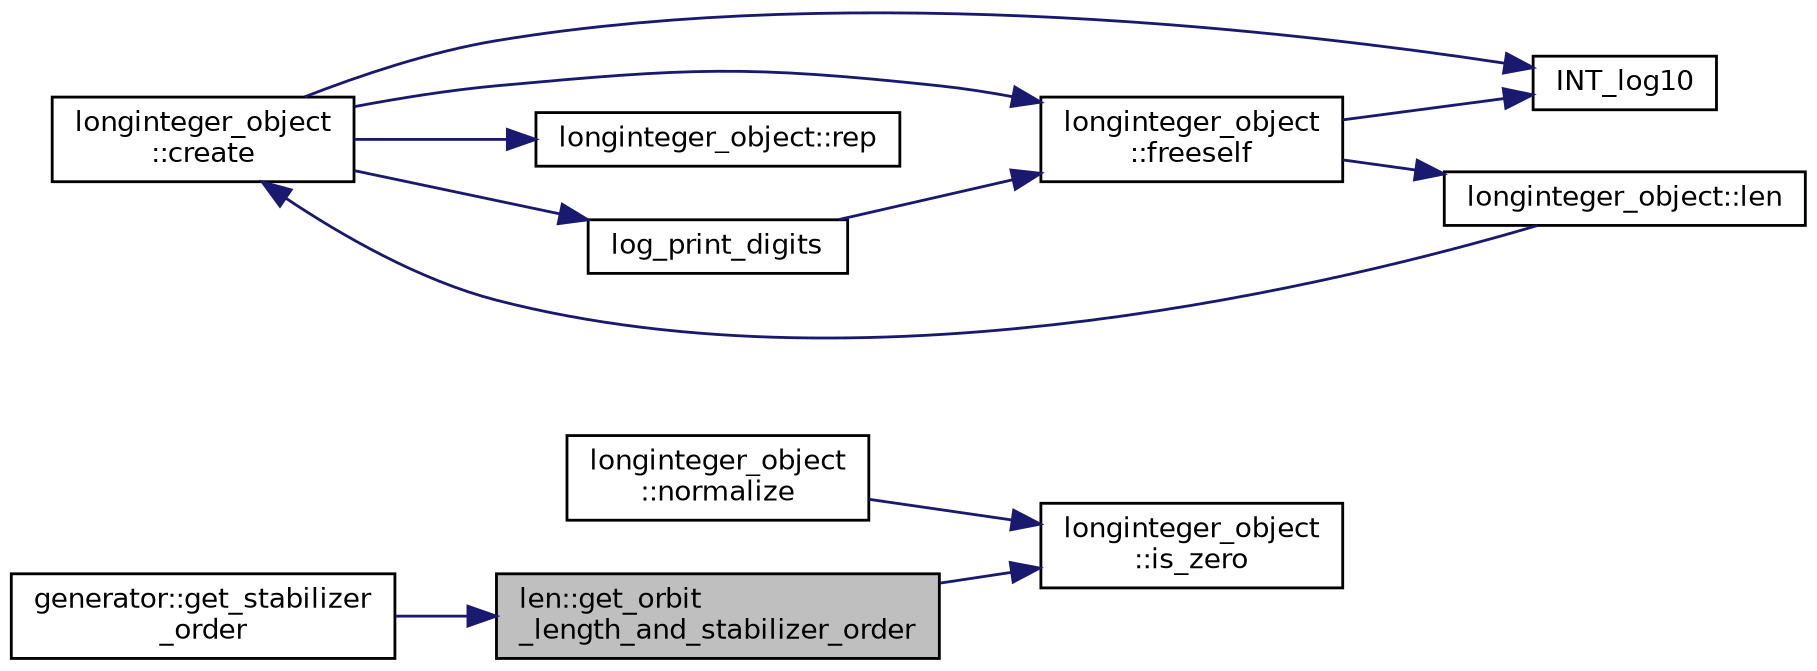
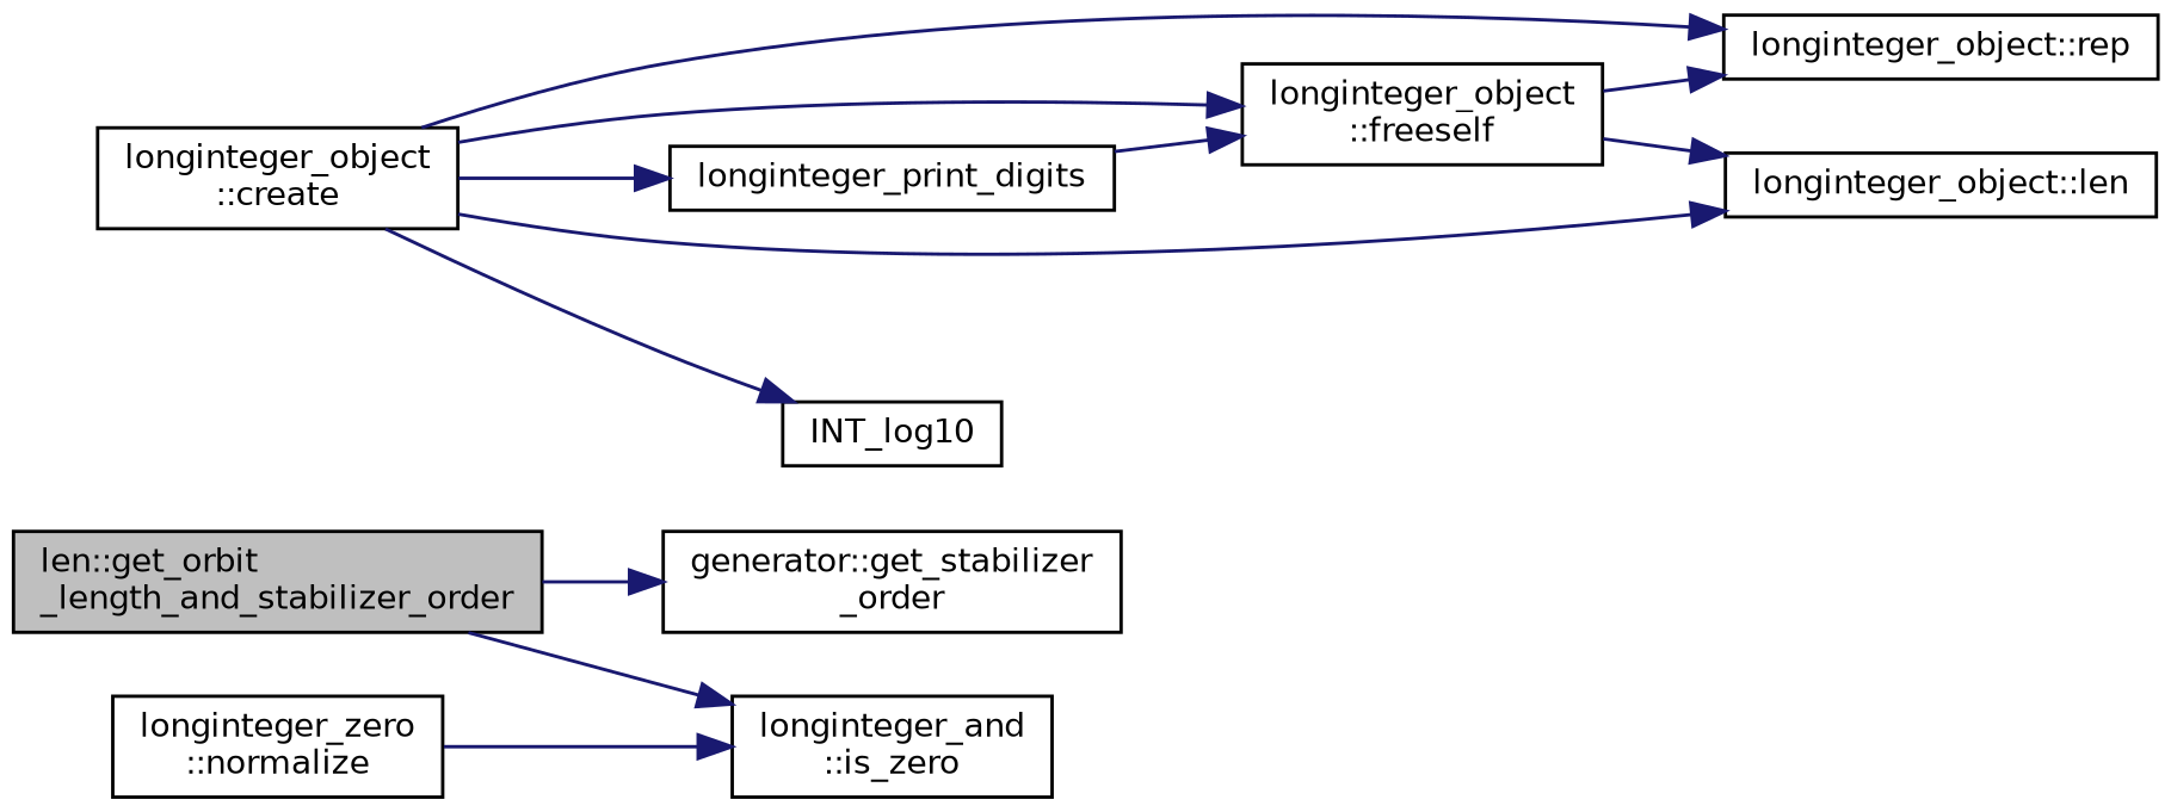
  digraph {
    rankdir=LR
    node [color=black fillcolor=white fontname=Helvetica fontsize=10 shape=record style=filled]
    edge [color=midnightblue fontname=Helvetica fontsize=10 labelfontname=Helvetica labelfontsize=10 style=solid]
    n1 [fillcolor=grey75 fontcolor=black height=0.2 label="len::get_orbit\l_length_and_stabilizer_order" width=0.4]
    n2 [height=0.2 label="generator::get_stabilizer\l_order" width=0.4]
-   n3 [height=0.2 label="longinteger_object\l::is_zero" width=0.4]
+   n3 [height=0.2 label="longinteger_and\l::is_zero" width=0.4]
    n4 [height=0.2 label="longinteger_object\l::create" width=0.4]
    n5 [height=0.2 label="longinteger_object\l::freeself" width=0.4]
-   n6 [height=0.2 label=log_print_digits width=0.4]
+   n6 [height=0.2 label=longinteger_print_digits width=0.4]
    n7 [height=0.2 label="longinteger_object::rep" width=0.4]
    n8 [height=0.2 label="longinteger_object::len" width=0.4]
    n9 [height=0.2 label=INT_log10 width=0.4]
-   n10 [height=0.2 label="longinteger_object\l::normalize" width=0.4]
-   n2 -> n1
+   n10 [height=0.2 label="longinteger_zero\l::normalize" width=0.4]
+   n1 -> n2
    n1 -> n3
    n4 -> n5
    n4 -> n6
    n4 -> n7
-   n8 -> n4
+   n4 -> n8
    n4 -> n9
-   n5 -> n9
+   n5 -> n7
    n5 -> n8
    n6 -> n5
    n10 -> n3
  }
